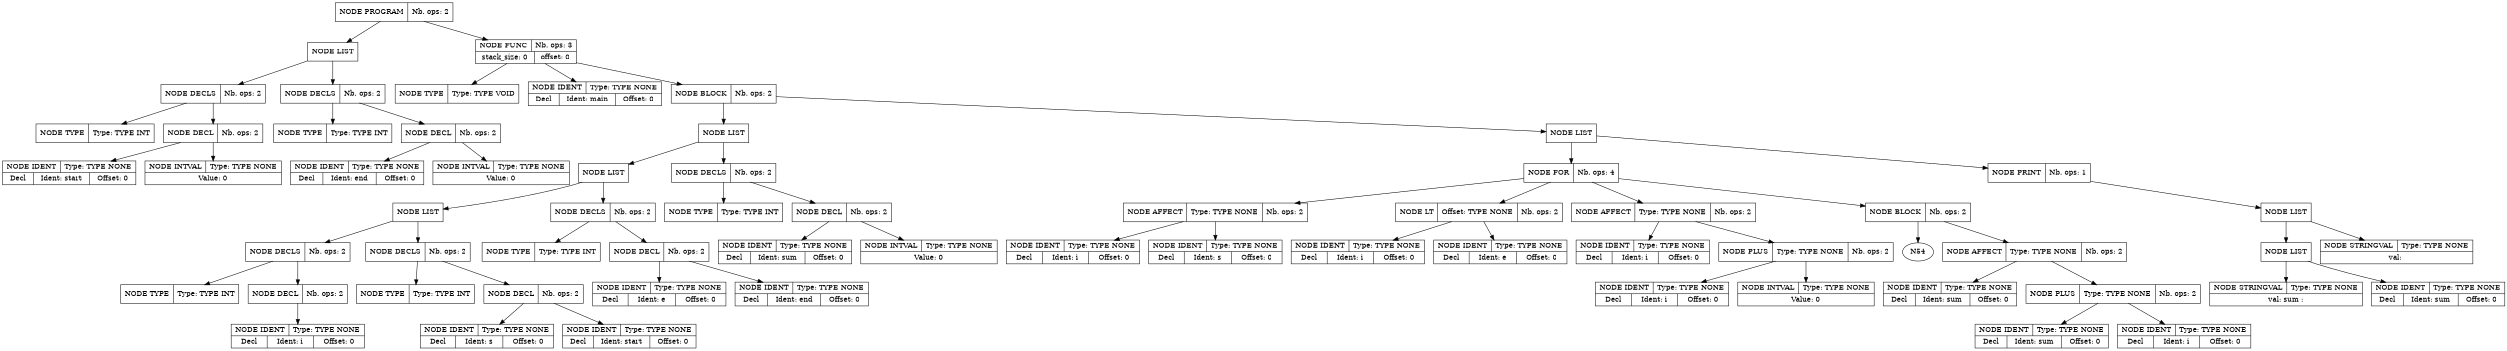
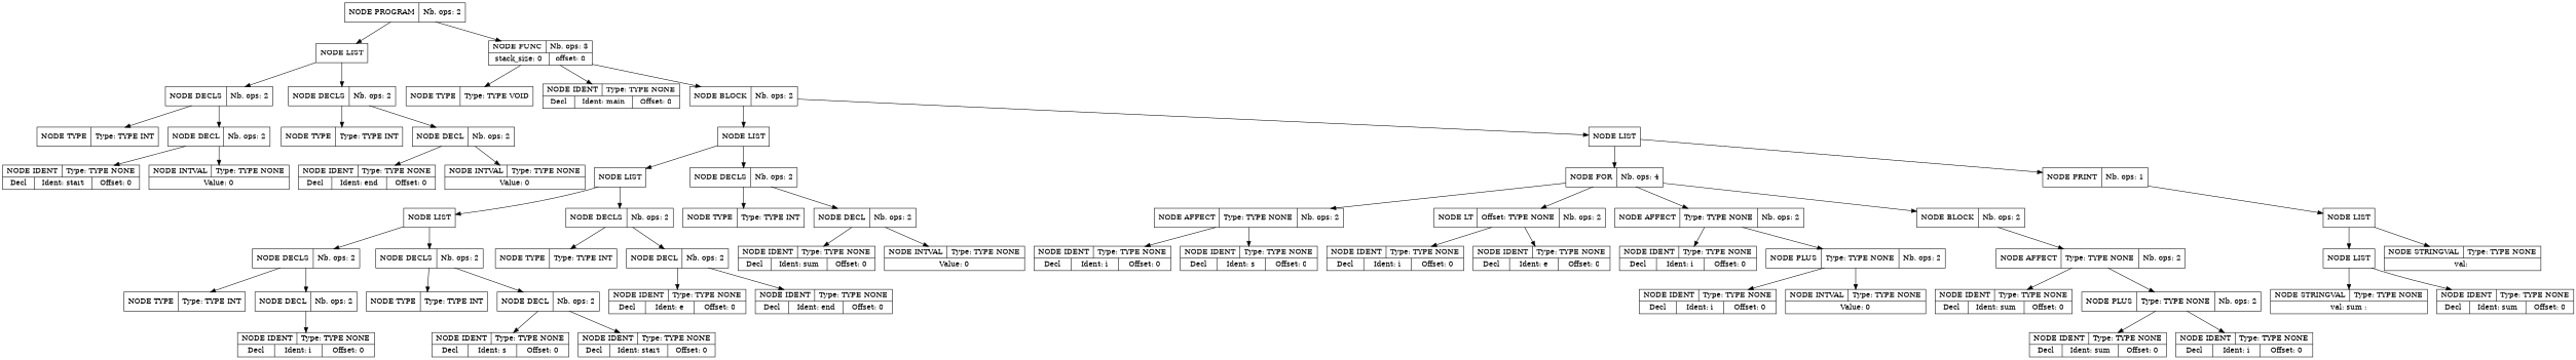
  digraph {
    fontname="DejaVu Serif"
    node [fontname="DejaVu Serif" shape=record]
    edge [fontname="DejaVu Serif" tailclip=true]
    n1 [label="{{NODE PROGRAM|Nb. ops: 2}}"]
    n2 [label="{{NODE LIST}}"]
    n3 [label="{{NODE FUNC|Nb. ops: 3}|{stack_size: 0|offset: 0}}"]
    n4 [label="{{NODE DECLS|Nb. ops: 2}}"]
    n5 [label="{{NODE DECLS|Nb. ops: 2}}"]
    n6 [label="{{NODE TYPE|Type: TYPE VOID}}"]
    n7 [label="{{NODE IDENT|Type: TYPE NONE}|{<decl>Decl      |Ident: main|Offset: 0}}"]
    n8 [label="{{NODE BLOCK|Nb. ops: 2}}"]
    n9 [label="{{NODE TYPE|Type: TYPE INT}}"]
    n10 [label="{{NODE DECL|Nb. ops: 2}}"]
    n11 [label="{{NODE TYPE|Type: TYPE INT}}"]
    n12 [label="{{NODE DECL|Nb. ops: 2}}"]
    n13 [label="{{NODE IDENT|Type: TYPE NONE}|{<decl>Decl      |Ident: start|Offset: 0}}"]
    n14 [label="{{NODE INTVAL|Type: TYPE NONE}|{Value: 0}}"]
    n15 [label="{{NODE IDENT|Type: TYPE NONE}|{<decl>Decl      |Ident: end|Offset: 0}}"]
    n16 [label="{{NODE INTVAL|Type: TYPE NONE}|{Value: 0}}"]
    n17 [label="{{NODE LIST}}"]
    n18 [label="{{NODE LIST}}"]
    n19 [label="{{NODE LIST}}"]
    n20 [label="{{NODE DECLS|Nb. ops: 2}}"]
    n21 [label="{{NODE FOR|Nb. ops: 4}}"]
    n22 [label="{{NODE PRINT|Nb. ops: 1}}"]
    n23 [label="{{NODE LIST}}"]
    n24 [label="{{NODE DECLS|Nb. ops: 2}}"]
    n25 [label="{{NODE TYPE|Type: TYPE INT}}"]
    n26 [label="{{NODE DECL|Nb. ops: 2}}"]
    n27 [label="{{NODE DECLS|Nb. ops: 2}}"]
    n28 [label="{{NODE DECLS|Nb. ops: 2}}"]
    n29 [label="{{NODE TYPE|Type: TYPE INT}}"]
    n30 [label="{{NODE DECL|Nb. ops: 2}}"]
    n31 [label="{{NODE TYPE|Type: TYPE INT}}"]
    n32 [label="{{NODE DECL|Nb. ops: 2}}"]
    n33 [label="{{NODE TYPE|Type: TYPE INT}}"]
    n34 [label="{{NODE DECL|Nb. ops: 2}}"]
    n35 [label="{{NODE IDENT|Type: TYPE NONE}|{<decl>Decl      |Ident: i|Offset: 0}}"]
    n36 [label="{{NODE IDENT|Type: TYPE NONE}|{<decl>Decl      |Ident: s|Offset: 0}}"]
    n37 [label="{{NODE IDENT|Type: TYPE NONE}|{<decl>Decl      |Ident: start|Offset: 0}}"]
    n38 [label="{{NODE IDENT|Type: TYPE NONE}|{<decl>Decl      |Ident: e|Offset: 0}}"]
    n39 [label="{{NODE IDENT|Type: TYPE NONE}|{<decl>Decl      |Ident: end|Offset: 0}}"]
    n40 [label="{{NODE IDENT|Type: TYPE NONE}|{<decl>Decl      |Ident: sum|Offset: 0}}"]
    n41 [label="{{NODE INTVAL|Type: TYPE NONE}|{Value: 0}}"]
    n42 [label="{{NODE AFFECT|Type: TYPE NONE|Nb. ops: 2}}"]
    n43 [label="{{NODE LT|Offset: TYPE NONE|Nb. ops: 2}}"]
    n44 [label="{{NODE AFFECT|Type: TYPE NONE|Nb. ops: 2}}"]
    n45 [label="{{NODE BLOCK|Nb. ops: 2}}"]
    n46 [label="{{NODE LIST}}"]
    n47 [label="{{NODE IDENT|Type: TYPE NONE}|{<decl>Decl      |Ident: i|Offset: 0}}"]
    n48 [label="{{NODE IDENT|Type: TYPE NONE}|{<decl>Decl      |Ident: s|Offset: 0}}"]
    n49 [label="{{NODE IDENT|Type: TYPE NONE}|{<decl>Decl      |Ident: i|Offset: 0}}"]
    n50 [label="{{NODE IDENT|Type: TYPE NONE}|{<decl>Decl      |Ident: e|Offset: 0}}"]
    n51 [label="{{NODE IDENT|Type: TYPE NONE}|{<decl>Decl      |Ident: i|Offset: 0}}"]
    n52 [label="{{NODE PLUS|Type: TYPE NONE|Nb. ops: 2}}"]
-   N54 [shape=""]
    n54 [label="{{NODE AFFECT|Type: TYPE NONE|Nb. ops: 2}}"]
    n55 [label="{{NODE IDENT|Type: TYPE NONE}|{<decl>Decl      |Ident: i|Offset: 0}}"]
    n56 [label="{{NODE INTVAL|Type: TYPE NONE}|{Value: 0}}"]
    n57 [label="{{NODE IDENT|Type: TYPE NONE}|{<decl>Decl      |Ident: sum|Offset: 0}}"]
    n58 [label="{{NODE PLUS|Type: TYPE NONE|Nb. ops: 2}}"]
    n59 [label="{{NODE IDENT|Type: TYPE NONE}|{<decl>Decl      |Ident: sum|Offset: 0}}"]
    n60 [label="{{NODE IDENT|Type: TYPE NONE}|{<decl>Decl      |Ident: i|Offset: 0}}"]
    n61 [label="{{NODE LIST}}"]
    n62 [label="{{NODE STRINGVAL|Type: TYPE NONE}|{val: \n}}"]
    n63 [label="{{NODE STRINGVAL|Type: TYPE NONE}|{val: sum : }}"]
    n64 [label="{{NODE IDENT|Type: TYPE NONE}|{<decl>Decl      |Ident: sum|Offset: 0}}"]
    n1 -> n2
    n1 -> n3
    n2 -> n4
    n2 -> n5
    n3 -> n6
    n3 -> n7
    n3 -> n8
    n4 -> n9
    n4 -> n10
    n5 -> n11
    n5 -> n12
    n8 -> n17
    n8 -> n18
    n10 -> n13
    n10 -> n14
    n12 -> n15
    n12 -> n16
    n17 -> n19
    n17 -> n20
    n18 -> n21
    n18 -> n22
    n19 -> n23
    n19 -> n24
    n20 -> n25
    n20 -> n26
    n21 -> n42
    n21 -> n43
    n21 -> n44
    n21 -> n45
    n22 -> n46
    n23 -> n27
    n23 -> n28
    n24 -> n29
    n24 -> n30
    n26 -> n40
    n26 -> n41
    n27 -> n31
    n27 -> n32
    n28 -> n33
    n28 -> n34
    n30 -> n38
    n30 -> n39
    n32 -> n35
    n34 -> n36
    n34 -> n37
    n42 -> n47
    n42 -> n48
    n43 -> n49
    n43 -> n50
    n44 -> n51
    n44 -> n52
-   n45 -> N54
    n45 -> n54
    n46 -> n61
    n46 -> n62
    n52 -> n55
    n52 -> n56
    n54 -> n57
    n54 -> n58
    n58 -> n59
    n58 -> n60
    n61 -> n63
    n61 -> n64
  }
